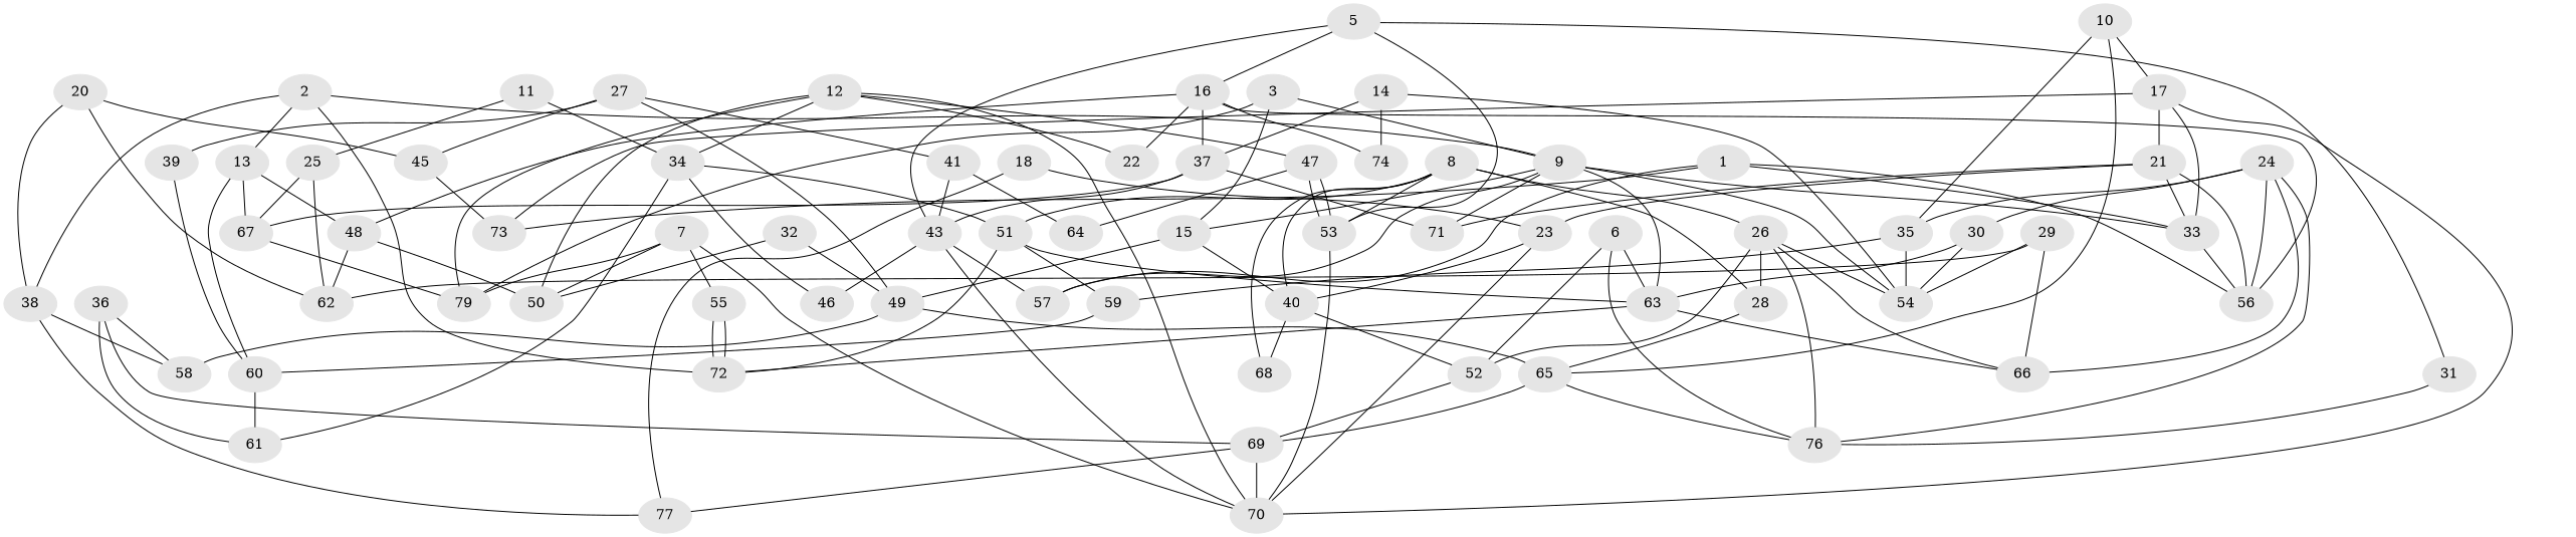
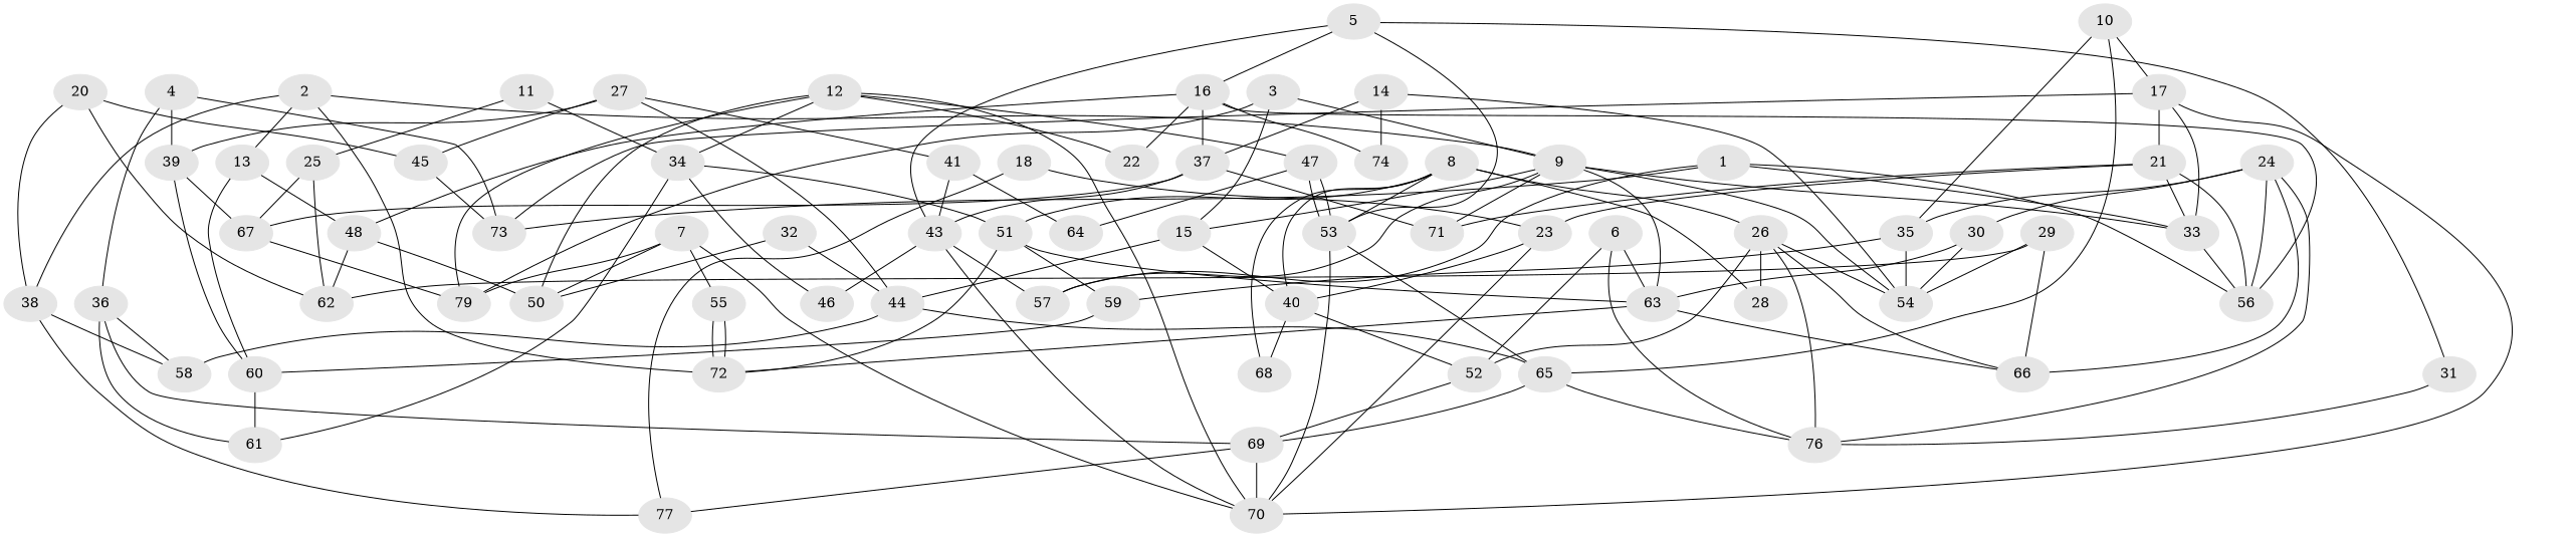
  graph {
    node [color=gray90 style=filled]
    1
    33
    56
    57
    73
    2
    9
    13
    38
    72
    15
    63
    54
    71
    48
    60
    67
    77
    58
    3
    n21 [label=79]
    40
-   49
+   49 [label=44]
+   4
    36
    39
    61
    69
    5
    16
    31
    43
    53
    22
    37
    74
    76
    70
    46
    65
    6
    52
    66
    7
    50
    55
    8
    26
    28
    51
    68
    59
    10
    17
    35
    21
    11
    25
    34
    62
    12
    47
    64
    14
    23
    18
    20
    45
    24
    30
    27
    41
    29
    32
    1 -- 33
    1 -- 56
    1 -- 57
    1 -- 73
    33 -- 56
    2 -- 9
    2 -- 13
    2 -- 38
    2 -- 72
    9 -- 33
    9 -- 57
    9 -- 15
    9 -- 63
    9 -- 54
    9 -- 71
    13 -- 48
    13 -- 60
-   13 -- 67
+   39 -- 67
    38 -- 77
    38 -- 58
    15 -- 40
    15 -- 49
    63 -- 72
    63 -- 66
    48 -- 50
    48 -- 62
    60 -- 61
    67 -- n21
    3 -- 9
    3 -- 15
    3 -- n21
    40 -- 52
    40 -- 68
    49 -- 58
    49 -- 65
+   4 -- 73
+   4 -- 36
+   4 -- 39
    36 -- 58
    36 -- 61
    36 -- 69
    39 -- 60
    69 -- 77
    69 -- 70
    5 -- 16
    5 -- 31
    5 -- 43
    5 -- 53
    16 -- 56
    16 -- 48
    16 -- 22
    16 -- 37
    16 -- 74
    31 -- 76
    43 -- 57
    43 -- 70
    43 -- 46
    53 -- 70
-   28 -- 65
+   53 -- 65
    37 -- 71
    37 -- 67
    37 -- 43
    65 -- 69
    65 -- 76
    6 -- 63
    6 -- 76
    6 -- 52
    52 -- 69
    7 -- n21
    7 -- 70
    7 -- 50
    7 -- 55
    55 -- 72
    55 -- 72
    8 -- 40
    8 -- 53
    8 -- 26
    8 -- 28
    8 -- 51
    8 -- 68
    26 -- 54
    26 -- 76
    26 -- 52
    26 -- 66
    26 -- 28
    51 -- 72
    51 -- 63
    51 -- 59
    59 -- 60
    10 -- 65
    10 -- 17
    10 -- 35
    17 -- 33
    17 -- 73
    17 -- 70
    17 -- 21
    35 -- 54
    35 -- 59
    21 -- 33
    21 -- 56
    21 -- 71
    21 -- 23
    11 -- 25
    11 -- 34
    25 -- 67
    25 -- 62
    34 -- 61
    34 -- 46
    34 -- 51
    12 -- n21
    12 -- 22
    12 -- 70
    12 -- 50
    12 -- 34
    12 -- 47
    47 -- 53
    47 -- 53
    47 -- 64
    14 -- 54
    14 -- 37
    14 -- 74
    23 -- 40
    23 -- 70
    18 -- 77
    18 -- 23
    20 -- 38
    20 -- 62
    20 -- 45
    45 -- 73
    24 -- 56
    24 -- 76
    24 -- 66
    24 -- 35
    24 -- 30
    30 -- 63
    30 -- 54
    27 -- 49
    27 -- 39
    27 -- 45
    27 -- 41
    41 -- 43
    41 -- 64
    29 -- 54
    29 -- 66
    29 -- 62
    32 -- 49
    32 -- 50
  }
